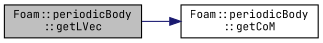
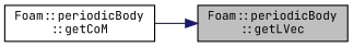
  digraph {
    rankdir=LR
    fontname="JetBrains Mono"
    node [color=black fontname="JetBrains Mono" fontsize=10 shape=record style=filled]
    n1 [fillcolor=grey75 fontcolor=black height=0.2 label="Foam::periodicBody\l::getLVec" width=0.4]
    n2 [fillcolor=white height=0.2 label="Foam::periodicBody\l::getCoM" width=0.4]
-   n1 -> n2 [color=midnightblue fontname="JetBrains Mono" fontsize=10 labelfontname=Helvetica labelfontsize=10 style=solid]
+   n2 -> n1 [color=midnightblue fontname="JetBrains Mono" fontsize=10 labelfontname=Helvetica labelfontsize=10 style=solid]
  }
